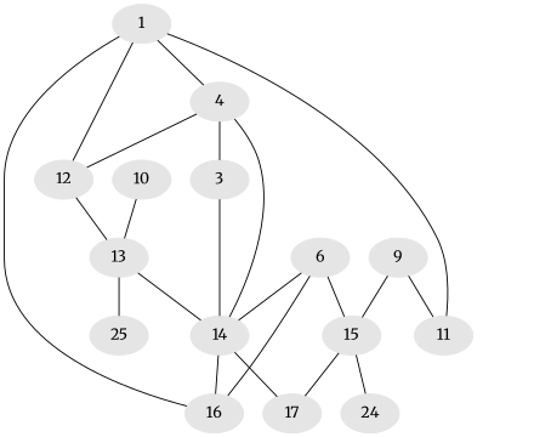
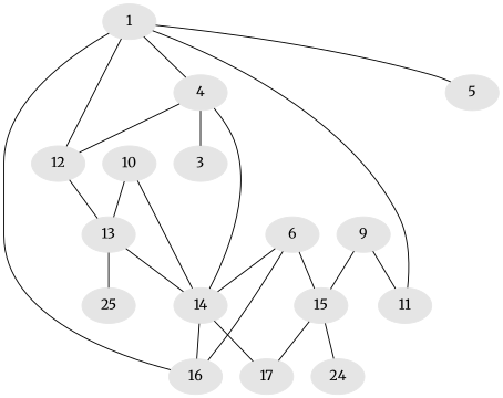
  graph {
    fontname=Merriweather
    node [color=gray90 fontname=Merriweather style=filled]
    edge [fontname=Merriweather weight=1.0]
    1
    4
+   5
    11
    12
    16
    3
    14
    13
    17
    6
    15
    24
    9
    10
    25
    1 -- 4 [weight=2.0]
+   1 -- 5
    1 -- 11
    1 -- 12 [weight=3.0]
    1 -- 16
    4 -- 12
    4 -- 3 [weight=3.0]
    4 -- 14
    12 -- 13
-   3 -- 14 [weight=2.0]
+   10 -- 14 [weight=2.0]
    14 -- 16
    14 -- 17
    13 -- 14
    13 -- 25
    6 -- 16
    6 -- 14
    6 -- 15 [weight=2.0]
    15 -- 17
    15 -- 24
    9 -- 11
    9 -- 15 [weight=2.0]
    10 -- 13
  }
